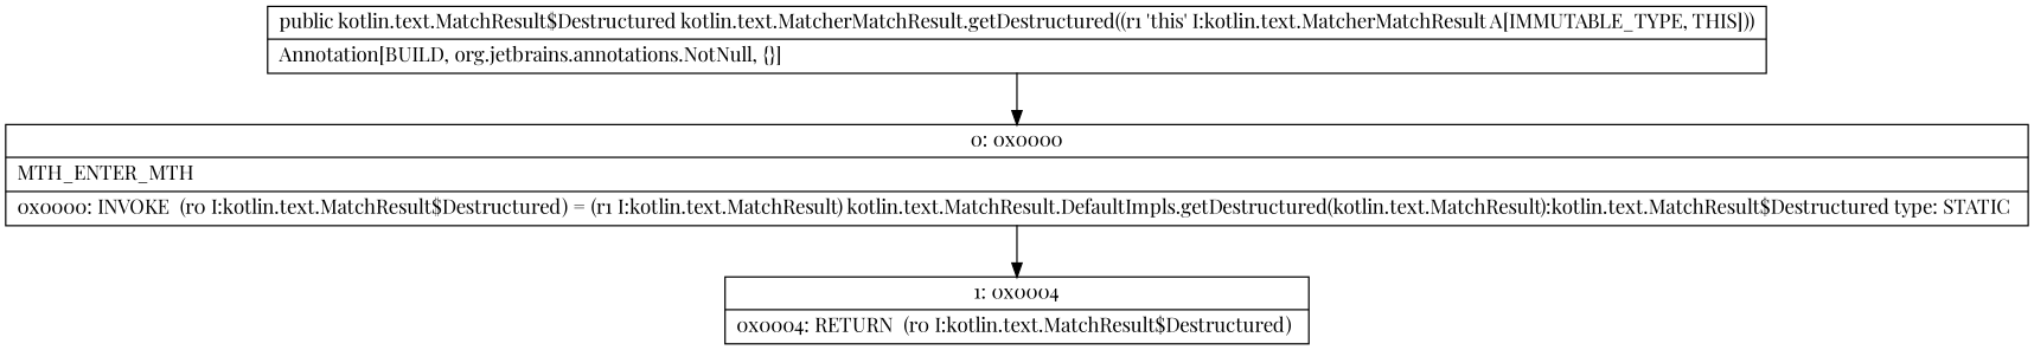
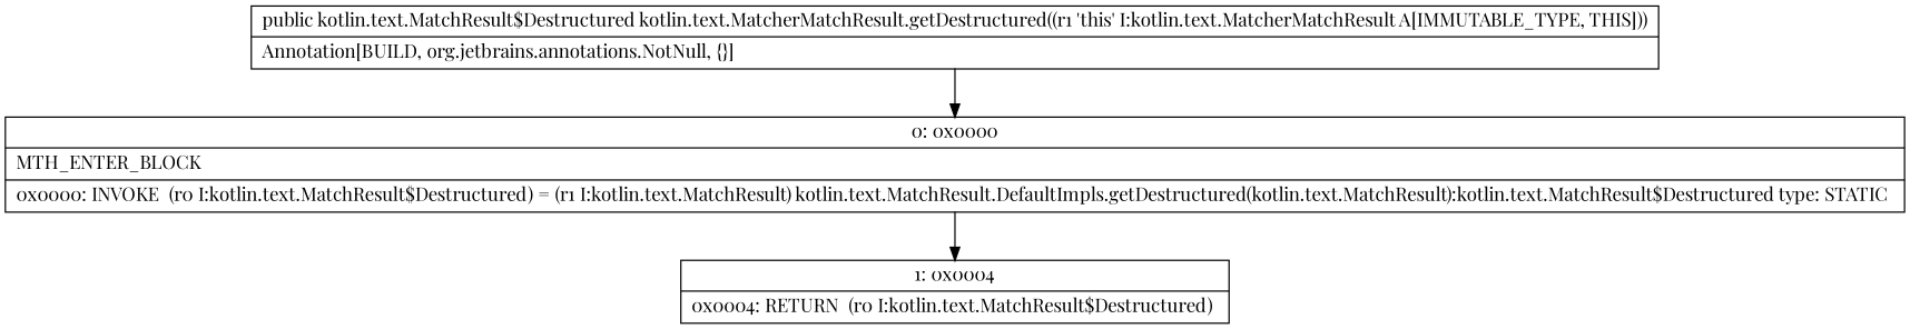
  digraph {
    fontname="Playfair Display"
    node [shape=record fontname="Playfair Display"]
    edge [fontname="Playfair Display"]
-   n1 [label="{0\:\ 0x0000|MTH_ENTER_MTH\l|0x0000: INVOKE  (r0 I:kotlin.text.MatchResult$Destructured) = (r1 I:kotlin.text.MatchResult) kotlin.text.MatchResult.DefaultImpls.getDestructured(kotlin.text.MatchResult):kotlin.text.MatchResult$Destructured type: STATIC \l}"]
+   n1 [label="{0\:\ 0x0000|MTH_ENTER_BLOCK\l|0x0000: INVOKE  (r0 I:kotlin.text.MatchResult$Destructured) = (r1 I:kotlin.text.MatchResult) kotlin.text.MatchResult.DefaultImpls.getDestructured(kotlin.text.MatchResult):kotlin.text.MatchResult$Destructured type: STATIC \l}"]
    n2 [label="{1\:\ 0x0004|0x0004: RETURN  (r0 I:kotlin.text.MatchResult$Destructured) \l}"]
    n3 [label="{public kotlin.text.MatchResult$Destructured kotlin.text.MatcherMatchResult.getDestructured((r1 'this' I:kotlin.text.MatcherMatchResult A[IMMUTABLE_TYPE, THIS]))  | Annotation[BUILD, org.jetbrains.annotations.NotNull, \{\}]\l}"]
    n1 -> n2
    n3 -> n1
  }
